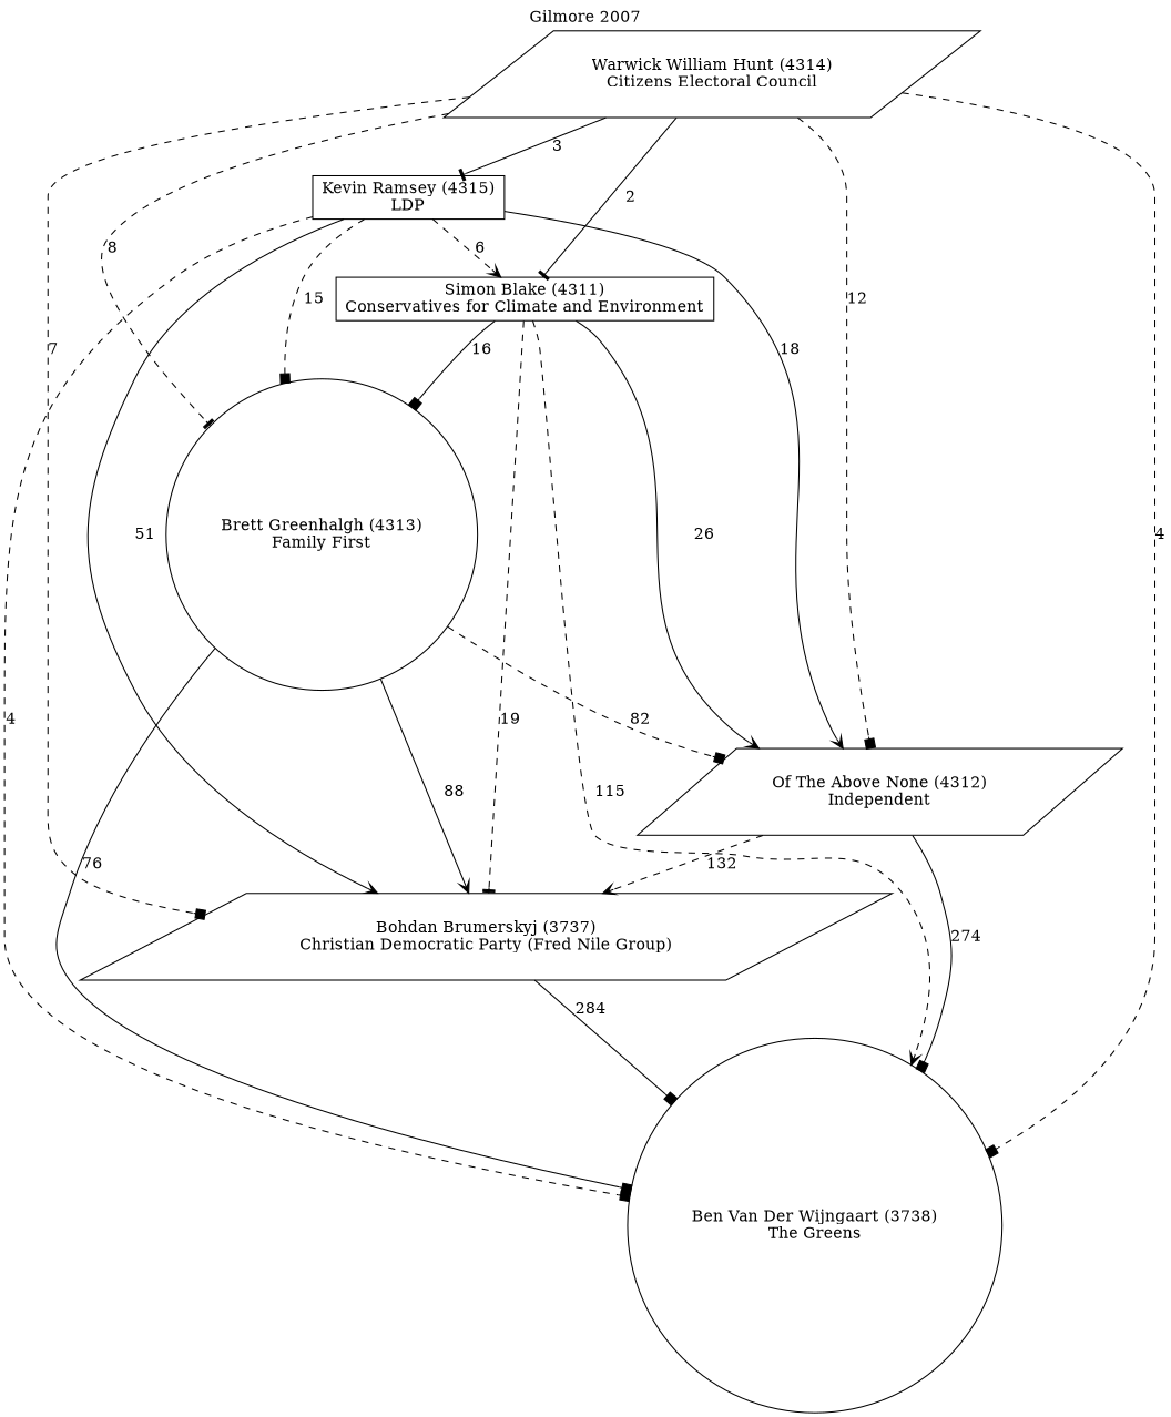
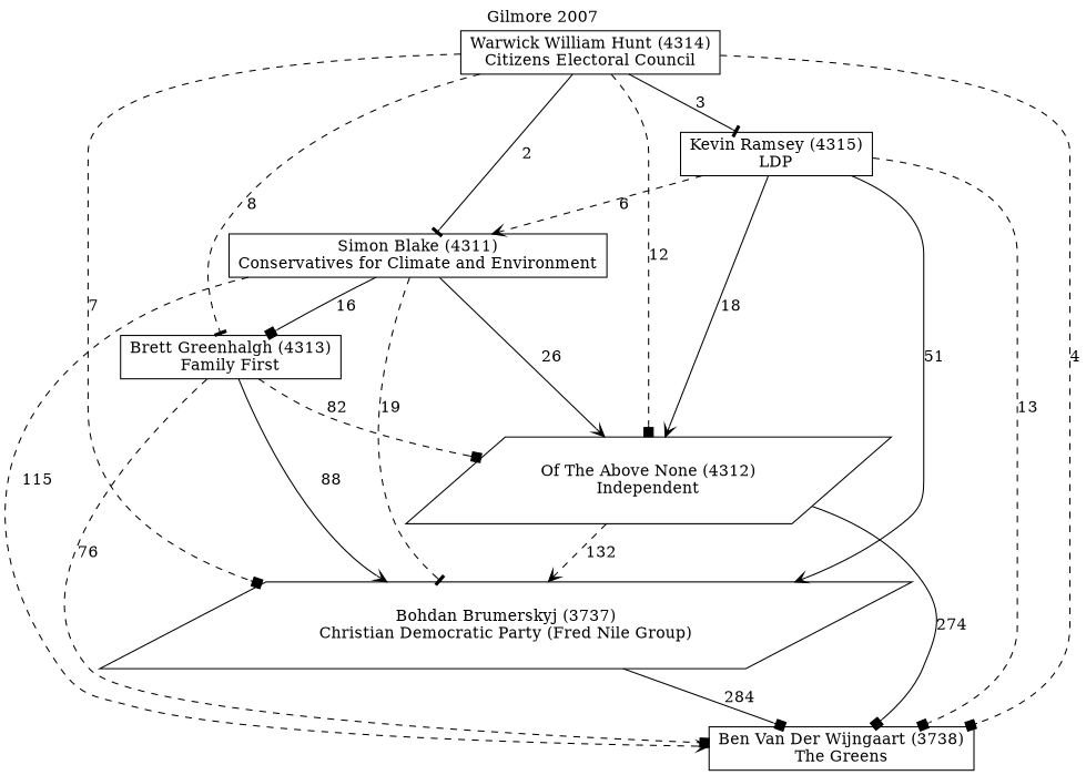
  digraph {
    label="Gilmore 2007"
    labelloc=t
    mclimit=10
    node [shape=parallelogram]
    edge [arrowhead=box style=dashed]
-   n1 [label="Ben Van Der Wijngaart (3738)\nThe Greens" shape=circle]
+   n1 [label="Ben Van Der Wijngaart (3738)\nThe Greens" shape=box]
    n2 [label="Bohdan Brumerskyj (3737)\nChristian Democratic Party (Fred Nile Group)"]
-   n3 [label="Brett Greenhalgh (4313)\nFamily First" shape=circle]
+   n3 [label="Brett Greenhalgh (4313)\nFamily First" shape=box]
    n4 [label="Of The Above None (4312)\nIndependent"]
    n5 [label="Kevin Ramsey (4315)\nLDP" shape=box]
    n6 [label="Simon Blake (4311)\nConservatives for Climate and Environment" shape=box]
-   n7 [label="Warwick William Hunt (4314)\nCitizens Electoral Council"]
+   n7 [label="Warwick William Hunt (4314)\nCitizens Electoral Council" shape=box]
    n2 -> n1 [label=284 style=solid]
-   n3 -> n1 [label=76 style=solid]
+   n3 -> n1 [label=76]
    n3 -> n2 [arrowhead=vee label=88 style=solid]
    n3 -> n4 [label=82]
    n4 -> n1 [label=274 style=solid]
    n4 -> n2 [arrowhead=vee label=132]
-   n5 -> n1 [label=4]
+   n5 -> n1 [label=13]
    n5 -> n2 [arrowhead=vee label=51 style=solid]
-   n5 -> n3 [label=15]
    n5 -> n4 [arrowhead=vee label=18 style=solid]
    n5 -> n6 [arrowhead=vee label=6]
    n6 -> n1 [arrowhead=vee label=115]
    n6 -> n2 [arrowhead=tee label=19]
    n6 -> n3 [label=16 style=solid]
    n6 -> n4 [arrowhead=vee label=26 style=solid]
    n7 -> n1 [label=4]
    n7 -> n2 [label=7]
    n7 -> n3 [arrowhead=tee label=8]
    n7 -> n4 [label=12]
    n7 -> n5 [arrowhead=tee label=3 style=solid]
    n7 -> n6 [arrowhead=tee label=2 style=solid]
  }
